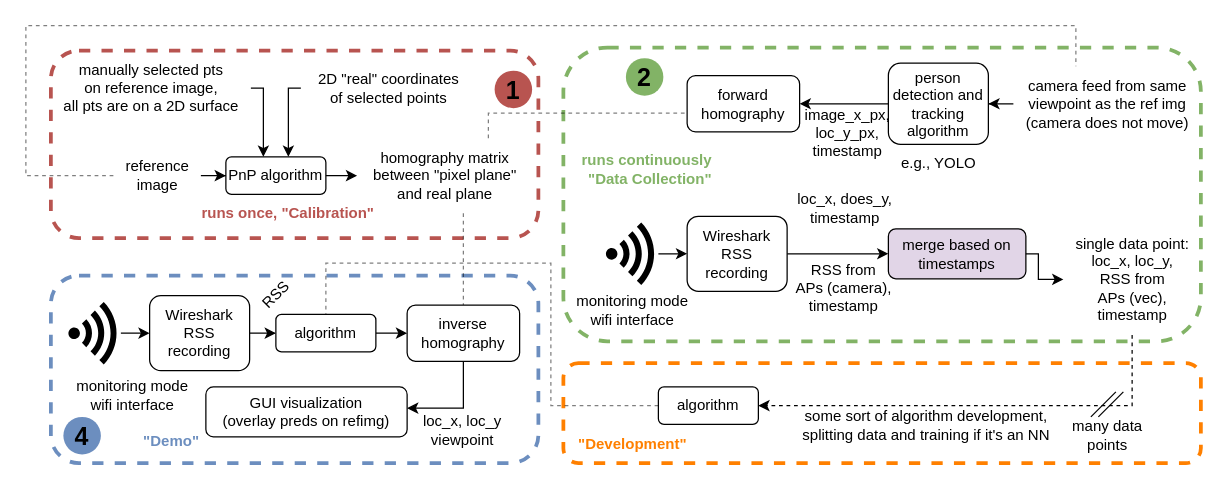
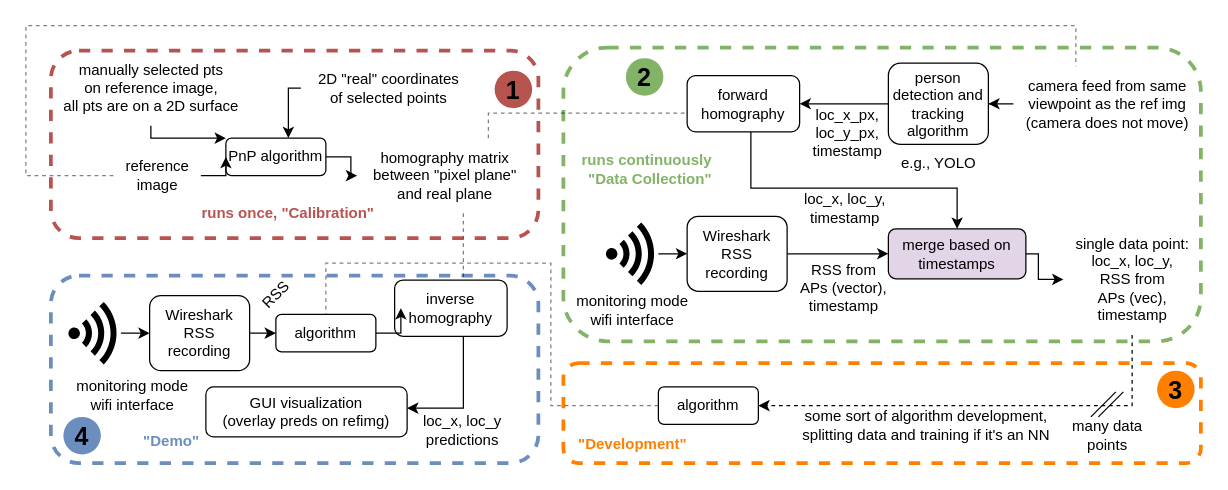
  <mxCell id="0" />
  <mxCell id="1" parent="0" />
  <mxCell id="2" value="" style="rounded=1;whiteSpace=wrap;html=1;fillColor=none;strokeColor=#FF8000;strokeWidth=3;dashed=1;" vertex="1" parent="1"><mxGeometry x="450" y="290" width="510" height="80" as="geometry" /></mxCell>
  <mxCell id="3" value="" style="rounded=1;whiteSpace=wrap;html=1;fillColor=none;strokeColor=#b85450;dashed=1;strokeWidth=3;" parent="1" vertex="1"><mxGeometry x="40" y="40" width="390" height="150" as="geometry" /></mxCell>
  <mxCell id="4" value="" style="rounded=1;whiteSpace=wrap;html=1;fillColor=none;strokeColor=#6c8ebf;dashed=1;strokeWidth=3;" vertex="1" parent="1"><mxGeometry x="40" y="220" width="390" height="150" as="geometry" /></mxCell>
  <mxCell id="5" value="" style="rounded=1;whiteSpace=wrap;html=1;fillColor=none;strokeColor=#82b366;dashed=1;strokeWidth=3;" parent="1" vertex="1"><mxGeometry x="450" y="37.5" width="510" height="235" as="geometry" /></mxCell>
  <mxCell id="6" value="" style="edgeStyle=orthogonalEdgeStyle;rounded=0;orthogonalLoop=1;jettySize=auto;html=1;endArrow=none;endFill=0;dashed=1;opacity=50;" parent="1" source="30" target="10" edge="1"><mxGeometry relative="1" as="geometry"><Array as="points"><mxPoint x="20" y="140" /><mxPoint x="20" y="20" /><mxPoint x="860" y="20" /></Array></mxGeometry></mxCell>
  <mxCell id="7" value="" style="edgeStyle=orthogonalEdgeStyle;rounded=0;orthogonalLoop=1;jettySize=auto;html=1;dashed=1;endArrow=none;endFill=0;opacity=50;" parent="1" source="33" target="14" edge="1"><mxGeometry relative="1" as="geometry"><Array as="points"><mxPoint x="390" y="90" /></Array></mxGeometry></mxCell>
  <mxCell id="8" value="&lt;div style=&quot;&quot;&gt;&lt;font style=&quot;background-color: initial;&quot; color=&quot;#82b366&quot;&gt;&lt;b&gt;runs&amp;nbsp;&lt;/b&gt;&lt;/font&gt;&lt;b style=&quot;background-color: initial; color: rgb(130, 179, 102);&quot;&gt;continuously&lt;/b&gt;&lt;br&gt;&lt;/div&gt;&lt;div style=&quot;&quot;&gt;&lt;b style=&quot;border-color: var(--border-color); color: rgb(130, 179, 102);&quot;&gt;&quot;Data Collection&quot;&lt;/b&gt;&lt;b style=&quot;background-color: initial; color: rgb(130, 179, 102);&quot;&gt;&lt;br&gt;&lt;/b&gt;&lt;/div&gt;" style="text;html=1;align=right;verticalAlign=middle;resizable=0;points=[];autosize=1;strokeColor=none;fillColor=none;" parent="1" vertex="1"><mxGeometry x="440" y="115" width="130" height="40" as="geometry" /></mxCell>
  <mxCell id="9" value="" style="edgeStyle=orthogonalEdgeStyle;rounded=0;orthogonalLoop=1;jettySize=auto;html=1;" edge="1" parent="1" source="10" target="11"><mxGeometry relative="1" as="geometry" /></mxCell>
  <mxCell id="10" value="camera feed from same&lt;br&gt;viewpoint as the ref img&lt;br&gt;(camera does not move)" style="text;html=1;align=center;verticalAlign=middle;resizable=0;points=[];autosize=1;strokeColor=none;fillColor=none;" parent="1" vertex="1"><mxGeometry x="810" y="52.5" width="150" height="60" as="geometry" /></mxCell>
  <mxCell id="11" value="person detection and tracking algorithm" style="rounded=1;whiteSpace=wrap;html=1;" parent="1" vertex="1"><mxGeometry x="710" y="50" width="80" height="65" as="geometry" /></mxCell>
  <mxCell id="12" value="e.g., YOLO" style="text;html=1;align=center;verticalAlign=middle;resizable=0;points=[];autosize=1;strokeColor=none;fillColor=none;" parent="1" vertex="1"><mxGeometry x="710" y="115" width="80" height="30" as="geometry" /></mxCell>
  <mxCell id="13" value="" style="edgeStyle=orthogonalEdgeStyle;rounded=0;orthogonalLoop=1;jettySize=auto;html=1;" parent="1" source="11" target="14" edge="1"><mxGeometry relative="1" as="geometry"><mxPoint x="775" y="112.5" as="sourcePoint" /><mxPoint x="760" y="112.5" as="targetPoint" /></mxGeometry></mxCell>
  <mxCell id="14" value="forward homography" style="rounded=1;whiteSpace=wrap;html=1;" parent="1" vertex="1"><mxGeometry x="549" y="60" width="90" height="45" as="geometry" /></mxCell>
- <mxCell id="15" value="image_x_px,&lt;br&gt;loc_y_px,&lt;br&gt;timestamp" style="text;html=1;align=center;verticalAlign=middle;resizable=0;points=[];autosize=1;strokeColor=none;fillColor=none;" parent="1" vertex="1"><mxGeometry x="637" y="76" width="80" height="60" as="geometry" /></mxCell>
+ <mxCell id="15" value="loc_x_px,&lt;br&gt;loc_y_px,&lt;br&gt;timestamp" style="text;html=1;align=center;verticalAlign=middle;resizable=0;points=[];autosize=1;strokeColor=none;fillColor=none;" parent="1" vertex="1"><mxGeometry x="637" y="76" width="80" height="60" as="geometry" /></mxCell>
  <mxCell id="16" value="merge based on timestamps" style="whiteSpace=wrap;html=1;rounded=1;fillColor=#e1d5e7;" parent="1" vertex="1"><mxGeometry x="710" y="182.5" width="110" height="40" as="geometry" /></mxCell>
- <mxCell id="18" value="loc_x, does_y,&lt;br&gt;timestamp" style="text;html=1;align=center;verticalAlign=middle;resizable=0;points=[];autosize=1;strokeColor=none;fillColor=none;" parent="1" vertex="1"><mxGeometry x="630" y="146" width="90" height="40" as="geometry" /></mxCell>
+ <mxCell id="17" value="" style="edgeStyle=orthogonalEdgeStyle;rounded=0;orthogonalLoop=1;jettySize=auto;html=1;" parent="1" source="14" target="16" edge="1"><mxGeometry relative="1" as="geometry"><Array as="points"><mxPoint x="600" y="150" /><mxPoint x="765" y="150" /></Array></mxGeometry></mxCell>
+ <mxCell id="18" value="loc_x, loc_y,&lt;br&gt;timestamp" style="text;html=1;align=center;verticalAlign=middle;resizable=0;points=[];autosize=1;strokeColor=none;fillColor=none;" parent="1" vertex="1"><mxGeometry x="630" y="146" width="90" height="40" as="geometry" /></mxCell>
  <mxCell id="19" value="" style="edgeStyle=orthogonalEdgeStyle;rounded=0;orthogonalLoop=1;jettySize=auto;html=1;" parent="1" source="20" target="16" edge="1"><mxGeometry relative="1" as="geometry" /></mxCell>
  <mxCell id="20" value="Wireshark RSS recording" style="rounded=1;whiteSpace=wrap;html=1;" parent="1" vertex="1"><mxGeometry x="549" y="172.5" width="80" height="60" as="geometry" /></mxCell>
  <mxCell id="21" value="" style="edgeStyle=orthogonalEdgeStyle;rounded=0;orthogonalLoop=1;jettySize=auto;html=1;dashed=1;" edge="1" parent="1" source="22" target="48"><mxGeometry relative="1" as="geometry"><Array as="points"><mxPoint x="905" y="324" /></Array></mxGeometry></mxCell>
  <mxCell id="22" value="single data point:&lt;br&gt;loc_x, loc_y,&lt;br&gt;RSS from &lt;br&gt;APs (vec),&lt;br&gt;timestamp" style="text;html=1;align=center;verticalAlign=middle;resizable=0;points=[];autosize=1;strokeColor=none;fillColor=none;" parent="1" vertex="1"><mxGeometry x="850" y="177.5" width="110" height="90" as="geometry" /></mxCell>
  <mxCell id="23" value="" style="edgeStyle=orthogonalEdgeStyle;rounded=0;orthogonalLoop=1;jettySize=auto;html=1;" parent="1" source="16" target="22" edge="1"><mxGeometry relative="1" as="geometry"><Array as="points"><mxPoint x="830" y="203" /><mxPoint x="830" y="223" /></Array></mxGeometry></mxCell>
- <mxCell id="24" value="RSS from&lt;br&gt;APs (camera),&lt;br&gt;timestamp" style="text;html=1;align=center;verticalAlign=middle;resizable=0;points=[];autosize=1;strokeColor=none;fillColor=none;" parent="1" vertex="1"><mxGeometry x="629" y="200" width="90" height="60" as="geometry" /></mxCell>
+ <mxCell id="24" value="RSS from&lt;br&gt;APs (vector),&lt;br&gt;timestamp" style="text;html=1;align=center;verticalAlign=middle;resizable=0;points=[];autosize=1;strokeColor=none;fillColor=none;" parent="1" vertex="1"><mxGeometry x="629" y="200" width="90" height="60" as="geometry" /></mxCell>
  <mxCell id="25" value="" style="edgeStyle=orthogonalEdgeStyle;rounded=0;orthogonalLoop=1;jettySize=auto;html=1;" parent="1" source="26" target="20" edge="1"><mxGeometry relative="1" as="geometry" /></mxCell>
  <mxCell id="26" value="" style="sketch=0;aspect=fixed;pointerEvents=1;shadow=0;dashed=0;html=1;strokeColor=none;labelPosition=center;verticalLabelPosition=bottom;verticalAlign=top;align=center;fillColor=#000000;shape=mxgraph.mscae.enterprise.wireless_connection" parent="1" vertex="1"><mxGeometry x="484" y="177.5" width="42" height="50" as="geometry" /></mxCell>
  <mxCell id="27" value="monitoring mode&lt;br&gt;wifi interface" style="text;html=1;align=center;verticalAlign=middle;resizable=0;points=[];autosize=1;strokeColor=none;fillColor=none;" parent="1" vertex="1"><mxGeometry x="450" y="227.5" width="110" height="40" as="geometry" /></mxCell>
- <mxCell id="28" value="PnP algorithm" style="rounded=1;whiteSpace=wrap;html=1;" parent="1" vertex="1"><mxGeometry x="180" y="125" width="80" height="30" as="geometry" /></mxCell>
+ <mxCell id="28" value="PnP algorithm" style="rounded=1;whiteSpace=wrap;html=1;" parent="1" vertex="1"><mxGeometry x="180" y="110" width="80" height="30" as="geometry" /></mxCell>
  <mxCell id="29" value="" style="edgeStyle=orthogonalEdgeStyle;rounded=0;orthogonalLoop=1;jettySize=auto;html=1;" parent="1" source="30" target="28" edge="1"><mxGeometry relative="1" as="geometry" /></mxCell>
  <mxCell id="30" value="reference&lt;br&gt;image" style="text;html=1;align=center;verticalAlign=middle;resizable=0;points=[];autosize=1;strokeColor=none;fillColor=none;" parent="1" vertex="1"><mxGeometry x="90" y="120" width="70" height="40" as="geometry" /></mxCell>
  <mxCell id="31" value="" style="edgeStyle=orthogonalEdgeStyle;rounded=0;orthogonalLoop=1;jettySize=auto;html=1;" parent="1" source="32" target="28" edge="1"><mxGeometry relative="1" as="geometry"><Array as="points"><mxPoint x="210" y="110" /><mxPoint x="210" y="110" /></Array></mxGeometry></mxCell>
  <mxCell id="32" value="manually selected pts&lt;br&gt;on reference image, &lt;br&gt;all pts are on a 2D surface" style="text;html=1;align=center;verticalAlign=middle;resizable=0;points=[];autosize=1;strokeColor=none;fillColor=none;" parent="1" vertex="1"><mxGeometry x="40" y="40" width="160" height="60" as="geometry" /></mxCell>
  <mxCell id="33" value="homography matrix &lt;br&gt;between &quot;pixel plane&quot;&lt;br&gt;and real plane" style="text;html=1;align=center;verticalAlign=middle;resizable=0;points=[];autosize=1;strokeColor=none;fillColor=none;" parent="1" vertex="1"><mxGeometry x="285" y="110" width="140" height="60" as="geometry" /></mxCell>
  <mxCell id="34" value="" style="edgeStyle=orthogonalEdgeStyle;rounded=0;orthogonalLoop=1;jettySize=auto;html=1;" parent="1" source="28" target="33" edge="1"><mxGeometry relative="1" as="geometry" /></mxCell>
  <mxCell id="35" value="" style="edgeStyle=orthogonalEdgeStyle;rounded=0;orthogonalLoop=1;jettySize=auto;html=1;" parent="1" source="36" target="28" edge="1"><mxGeometry relative="1" as="geometry"><Array as="points"><mxPoint x="230" y="70" /></Array></mxGeometry></mxCell>
  <mxCell id="36" value="2D &quot;real&quot; coordinates &lt;br&gt;of selected points" style="text;html=1;align=center;verticalAlign=middle;resizable=0;points=[];autosize=1;strokeColor=none;fillColor=none;" parent="1" vertex="1"><mxGeometry x="240" y="50" width="140" height="40" as="geometry" /></mxCell>
  <mxCell id="37" value="&lt;div style=&quot;&quot;&gt;&lt;b style=&quot;background-color: initial;&quot;&gt;&lt;font color=&quot;#b85450&quot;&gt;runs once,&amp;nbsp;&lt;/font&gt;&lt;/b&gt;&lt;b style=&quot;background-color: initial;&quot;&gt;&lt;font color=&quot;#b85450&quot;&gt;&quot;Calibration&quot;&lt;/font&gt;&lt;/b&gt;&lt;/div&gt;" style="text;html=1;align=right;verticalAlign=middle;resizable=0;points=[];autosize=1;strokeColor=none;fillColor=none;" parent="1" vertex="1"><mxGeometry x="140" y="155" width="160" height="30" as="geometry" /></mxCell>
  <mxCell id="38" value="" style="edgeStyle=orthogonalEdgeStyle;rounded=0;orthogonalLoop=1;jettySize=auto;html=1;dashed=1;opacity=50;endArrow=none;endFill=0;" edge="1" parent="1" source="33" target="40"><mxGeometry relative="1" as="geometry"><Array as="points"><mxPoint x="370" y="190" /><mxPoint x="370" y="190" /></Array></mxGeometry></mxCell>
  <mxCell id="39" value="" style="edgeStyle=orthogonalEdgeStyle;rounded=0;orthogonalLoop=1;jettySize=auto;html=1;" edge="1" parent="1" source="40" target="58"><mxGeometry relative="1" as="geometry"><mxPoint x="370" y="316" as="targetPoint" /><Array as="points"><mxPoint x="370" y="326" /></Array></mxGeometry></mxCell>
- <mxCell id="40" value="inverse homography" style="rounded=1;whiteSpace=wrap;html=1;" vertex="1" parent="1"><mxGeometry x="325" y="243.5" width="90" height="45" as="geometry" /></mxCell>
+ <mxCell id="40" value="inverse homography" style="rounded=1;whiteSpace=wrap;html=1;" vertex="1" parent="1"><mxGeometry x="315" y="223.5" width="90" height="45" as="geometry" /></mxCell>
  <mxCell id="41" value="" style="edgeStyle=orthogonalEdgeStyle;rounded=0;orthogonalLoop=1;jettySize=auto;html=1;" edge="1" parent="1" source="42" target="55"><mxGeometry relative="1" as="geometry" /></mxCell>
  <mxCell id="42" value="Wireshark RSS recording" style="rounded=1;whiteSpace=wrap;html=1;" vertex="1" parent="1"><mxGeometry x="119" y="236" width="80" height="60" as="geometry" /></mxCell>
  <mxCell id="43" value="RSS" style="text;html=1;align=center;verticalAlign=middle;resizable=0;points=[];autosize=1;strokeColor=none;fillColor=none;rotation=-45;" vertex="1" parent="1"><mxGeometry x="195" y="221" width="50" height="30" as="geometry" /></mxCell>
  <mxCell id="44" value="" style="edgeStyle=orthogonalEdgeStyle;rounded=0;orthogonalLoop=1;jettySize=auto;html=1;" edge="1" parent="1" source="45" target="42"><mxGeometry relative="1" as="geometry" /></mxCell>
  <mxCell id="45" value="" style="sketch=0;aspect=fixed;pointerEvents=1;shadow=0;dashed=0;html=1;strokeColor=none;labelPosition=center;verticalLabelPosition=bottom;verticalAlign=top;align=center;fillColor=#000000;shape=mxgraph.mscae.enterprise.wireless_connection" vertex="1" parent="1"><mxGeometry x="54" y="241" width="42" height="50" as="geometry" /></mxCell>
  <mxCell id="46" value="monitoring mode&lt;br&gt;wifi interface" style="text;html=1;align=center;verticalAlign=middle;resizable=0;points=[];autosize=1;strokeColor=none;fillColor=none;" vertex="1" parent="1"><mxGeometry x="50" y="296" width="110" height="40" as="geometry" /></mxCell>
  <mxCell id="47" value="" style="edgeStyle=orthogonalEdgeStyle;rounded=0;orthogonalLoop=1;jettySize=auto;html=1;dashed=1;endArrow=none;endFill=0;opacity=50;" edge="1" parent="1" source="48" target="55"><mxGeometry relative="1" as="geometry"><Array as="points"><mxPoint x="440" y="324" /><mxPoint x="440" y="210" /><mxPoint x="260" y="210" /></Array></mxGeometry></mxCell>
  <mxCell id="48" value="algorithm" style="rounded=1;whiteSpace=wrap;html=1;" vertex="1" parent="1"><mxGeometry x="526" y="309" width="80" height="30" as="geometry" /></mxCell>
  <mxCell id="49" value="some sort of algorithm development, &lt;br&gt;splitting data and training if it's an NN" style="text;html=1;align=center;verticalAlign=middle;resizable=0;points=[];autosize=1;strokeColor=none;fillColor=none;" vertex="1" parent="1"><mxGeometry x="630" y="320" width="220" height="40" as="geometry" /></mxCell>
  <mxCell id="50" value="" style="group" vertex="1" connectable="0" parent="1"><mxGeometry x="872" y="313" width="26" height="20" as="geometry" /></mxCell>
  <mxCell id="51" value="" style="endArrow=none;html=1;rounded=0;" edge="1" parent="50"><mxGeometry width="50" height="50" relative="1" as="geometry"><mxPoint y="20" as="sourcePoint" /><mxPoint x="20" as="targetPoint" /></mxGeometry></mxCell>
  <mxCell id="52" value="" style="endArrow=none;html=1;rounded=0;" edge="1" parent="50"><mxGeometry width="50" height="50" relative="1" as="geometry"><mxPoint x="6" y="20" as="sourcePoint" /><mxPoint x="26" as="targetPoint" /></mxGeometry></mxCell>
  <mxCell id="53" value="many data&lt;br&gt;points" style="text;html=1;align=center;verticalAlign=middle;resizable=0;points=[];autosize=1;strokeColor=none;fillColor=none;" vertex="1" parent="1"><mxGeometry x="845" y="328" width="80" height="40" as="geometry" /></mxCell>
  <mxCell id="54" value="" style="edgeStyle=orthogonalEdgeStyle;rounded=0;orthogonalLoop=1;jettySize=auto;html=1;" edge="1" parent="1" source="55" target="40"><mxGeometry relative="1" as="geometry" /></mxCell>
  <mxCell id="55" value="algorithm" style="rounded=1;whiteSpace=wrap;html=1;" vertex="1" parent="1"><mxGeometry x="220" y="251" width="80" height="30" as="geometry" /></mxCell>
  <mxCell id="56" value="&lt;div style=&quot;&quot;&gt;&lt;b style=&quot;background-color: initial;&quot;&gt;&lt;font color=&quot;#ff8000&quot;&gt;&quot;Development&quot;&lt;/font&gt;&lt;/b&gt;&lt;/div&gt;" style="text;html=1;align=right;verticalAlign=middle;resizable=0;points=[];autosize=1;strokeColor=none;fillColor=none;" vertex="1" parent="1"><mxGeometry x="440" y="340" width="110" height="30" as="geometry" /></mxCell>
- <mxCell id="57" value="loc_x, loc_y&lt;br&gt;viewpoint" style="text;html=1;align=center;verticalAlign=middle;resizable=0;points=[];autosize=1;strokeColor=none;fillColor=none;" vertex="1" parent="1"><mxGeometry x="324" y="324" width="90" height="40" as="geometry" /></mxCell>
+ <mxCell id="57" value="loc_x, loc_y&lt;br&gt;predictions" style="text;html=1;align=center;verticalAlign=middle;resizable=0;points=[];autosize=1;strokeColor=none;fillColor=none;" vertex="1" parent="1"><mxGeometry x="324" y="324" width="90" height="40" as="geometry" /></mxCell>
  <mxCell id="58" value="GUI visualization &lt;br&gt;(overlay preds on refimg)" style="rounded=1;whiteSpace=wrap;html=1;" vertex="1" parent="1"><mxGeometry x="164" y="309" width="161" height="40" as="geometry" /></mxCell>
  <mxCell id="59" value="&lt;div style=&quot;&quot;&gt;&lt;b style=&quot;background-color: initial;&quot;&gt;&lt;font color=&quot;#6c8ebf&quot;&gt;&quot;Demo&quot;&lt;/font&gt;&lt;/b&gt;&lt;/div&gt;" style="text;html=1;align=right;verticalAlign=middle;resizable=0;points=[];autosize=1;strokeColor=none;fillColor=none;" vertex="1" parent="1"><mxGeometry x="90" y="338" width="70" height="30" as="geometry" /></mxCell>
  <mxCell id="60" value="&lt;b&gt;&lt;font style=&quot;font-size: 20px;&quot;&gt;1&lt;/font&gt;&lt;/b&gt;" style="ellipse;whiteSpace=wrap;html=1;aspect=fixed;fillColor=#B85450;strokeColor=none;" vertex="1" parent="1"><mxGeometry x="395" y="56" width="30" height="30" as="geometry" /></mxCell>
  <mxCell id="61" value="&lt;b&gt;&lt;font style=&quot;font-size: 20px;&quot;&gt;2&lt;/font&gt;&lt;/b&gt;" style="ellipse;whiteSpace=wrap;html=1;aspect=fixed;fillColor=#82B366;strokeColor=none;" vertex="1" parent="1"><mxGeometry x="500" y="46" width="30" height="30" as="geometry" /></mxCell>
+ <mxCell id="62" value="&lt;b&gt;&lt;font style=&quot;font-size: 20px;&quot;&gt;3&lt;/font&gt;&lt;/b&gt;" style="ellipse;whiteSpace=wrap;html=1;aspect=fixed;fillColor=#FF8000;strokeColor=none;" vertex="1" parent="1"><mxGeometry x="925" y="296" width="30" height="30" as="geometry" /></mxCell>
  <mxCell id="63" value="&lt;b&gt;&lt;font style=&quot;font-size: 20px;&quot;&gt;4&lt;/font&gt;&lt;/b&gt;" style="ellipse;whiteSpace=wrap;html=1;aspect=fixed;fillColor=#6C8EBF;strokeColor=none;" vertex="1" parent="1"><mxGeometry x="50" y="333" width="30" height="30" as="geometry" /></mxCell>
